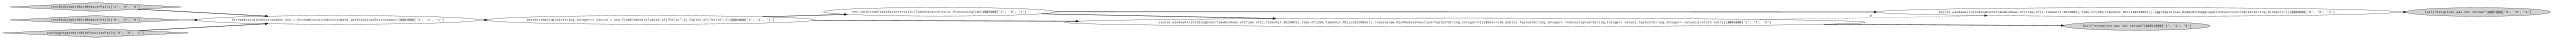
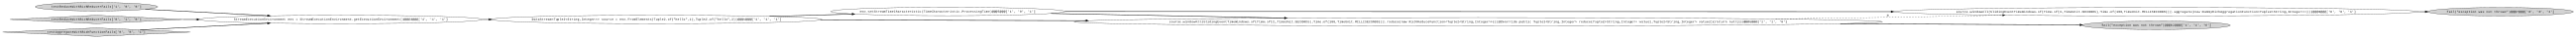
  digraph {
    rankdir=LR
    fontname="Liberation Mono"
    node [fillcolor=lightgray shape=ellipse style=filled fontname="Liberation Mono"]
    edge [style=bold fontname="Liberation Mono"]
-   n1 [label="testReduceWithRichReducerFails['1', '0', '0']" shape=diamond]
+   n1 [label="testReduceWithRichReducerFails['1', '0', '0']"]
    n2 [fillcolor=white label="StreamExecutionEnvironment env = StreamExecutionEnvironment.getExecutionEnvironment()@@@3@@@['1', '1', '1']"]
    n3 [label="fail(\"exception was not thrown\")@@@7@@@['0', '0', '1']"]
    n4 [fillcolor=white label="source.windowAll(SlidingEventTimeWindows.of(Time.of(1,TimeUnit.SECONDS),Time.of(100,TimeUnit.MILLISECONDS))).aggregate(new DummyRichAggregationFunction<Tuple2<String,Integer>>())@@@6@@@['0', '0', '1']"]
    n5 [fillcolor=white label="DataStream<Tuple2<String,Integer>> source = env.fromElements(Tuple2.of(\"hello\",1),Tuple2.of(\"hello\",2))@@@4@@@['1', '1', '1']"]
    n6 [fillcolor=white label="env.setStreamTimeCharacteristic(TimeCharacteristic.ProcessingTime)@@@5@@@['1', '0', '1']"]
    n7 [fillcolor=white label="source.windowAll(SlidingEventTimeWindows.of(Time.of(1,TimeUnit.SECONDS),Time.of(100,TimeUnit.MILLISECONDS))).reduce(new RichReduceFunction<Tuple2<String,Integer>>(){@Override public Tuple2<String,Integer> reduce(Tuple2<String,Integer> value1,Tuple2<String,Integer> value2){return null}})@@@5@@@['1', '1', '0']"]
    n8 [label="fail(\"exception was not thrown\")@@@12@@@['1', '1', '0']"]
    n9 [label="testReduceWithRichReducerFails['0', '1', '0']" shape=diamond]
    n10 [label="testAggregateWithRichFunctionFails['0', '0', '1']" shape=diamond]
    n1 -> n2
    n2 -> n5
    n4 -> n3
    n5 -> n6
    n5 -> n7
    n6 -> n4
    n6 -> n7
    n7 -> n4 [label=0 style=dashed]
    n7 -> n8
    n9 -> n2
    n10 -> n2
  }
